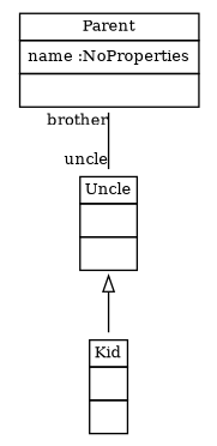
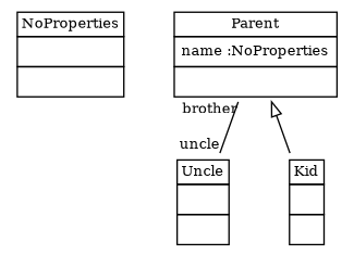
  digraph {
    node [fontsize=10 shape=none]
    edge [fontsize=10]
+   n1 [label=<<table border='0' cellborder='1' cellspacing='0'> <tr> <td HREF="../test/org/sdmlib/model/classes/test/NoProperties.java">NoProperties</td> </tr> <tr><td><table border='0' cellborder='0' cellspacing='0'> <tr><td> </td></tr> </table></td></tr> <tr><td><table border='0' cellborder='0' cellspacing='0'> <tr><td> </td></tr> </table></td></tr> </table>>]
    n2 [label=<<table border='0' cellborder='1' cellspacing='0'> <tr> <td HREF="../test/org/sdmlib/model/classes/test/Parent.java">Parent</td> </tr> <tr><td><table border='0' cellborder='0' cellspacing='0'> <tr><td align='left'>name :NoProperties</td></tr>  </table></td></tr> <tr><td><table border='0' cellborder='0' cellspacing='0'> <tr><td> </td></tr> </table></td></tr> </table>>]
    n3 [label=<<table border='0' cellborder='1' cellspacing='0'> <tr> <td HREF="../test/org/sdmlib/model/classes/test/Uncle.java">Uncle</td> </tr> <tr><td><table border='0' cellborder='0' cellspacing='0'> <tr><td> </td></tr> </table></td></tr> <tr><td><table border='0' cellborder='0' cellspacing='0'> <tr><td> </td></tr> </table></td></tr> </table>>]
    n4 [label=<<table border='0' cellborder='1' cellspacing='0'> <tr> <td HREF="../test/org/sdmlib/model/classes/test/Kid.java">Kid</td> </tr> <tr><td><table border='0' cellborder='0' cellspacing='0'> <tr><td> </td></tr> </table></td></tr> <tr><td><table border='0' cellborder='0' cellspacing='0'> <tr><td> </td></tr> </table></td></tr> </table>>]
    n2 -> n3 [arrowhead=none headlabel=uncle taillabel=brother]
-   n3 -> n4 [arrowtail=empty dir=back]
+   n2 -> n4 [arrowtail=empty dir=back]
  }
